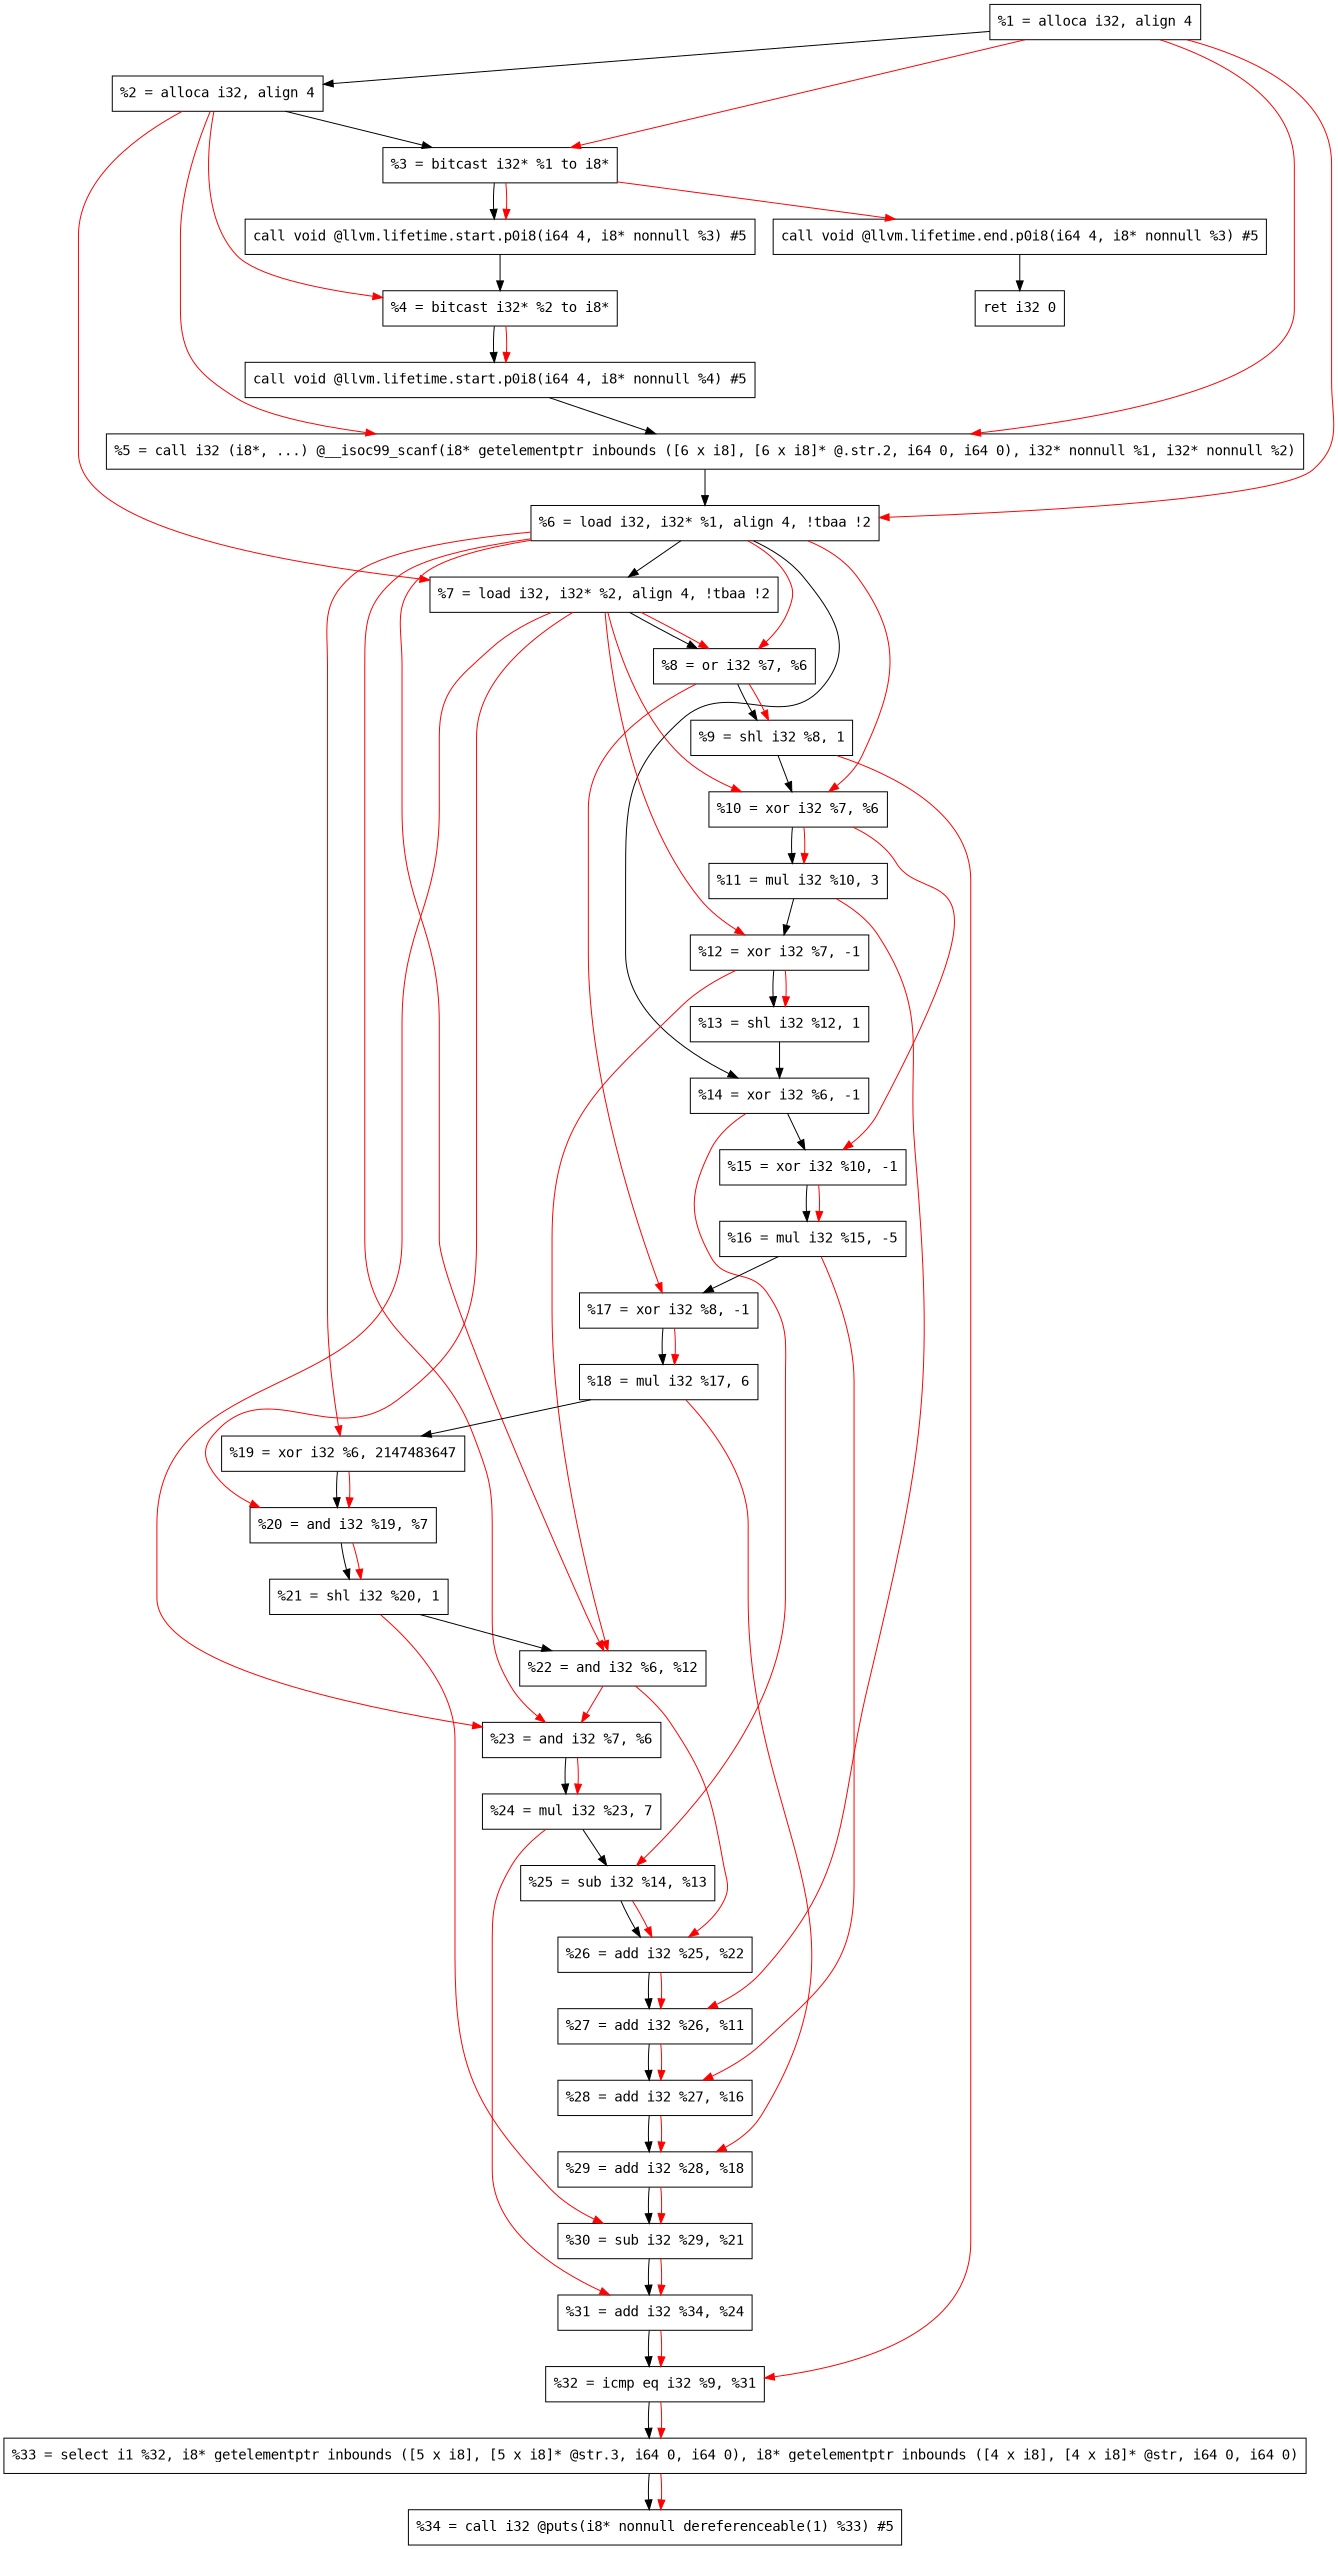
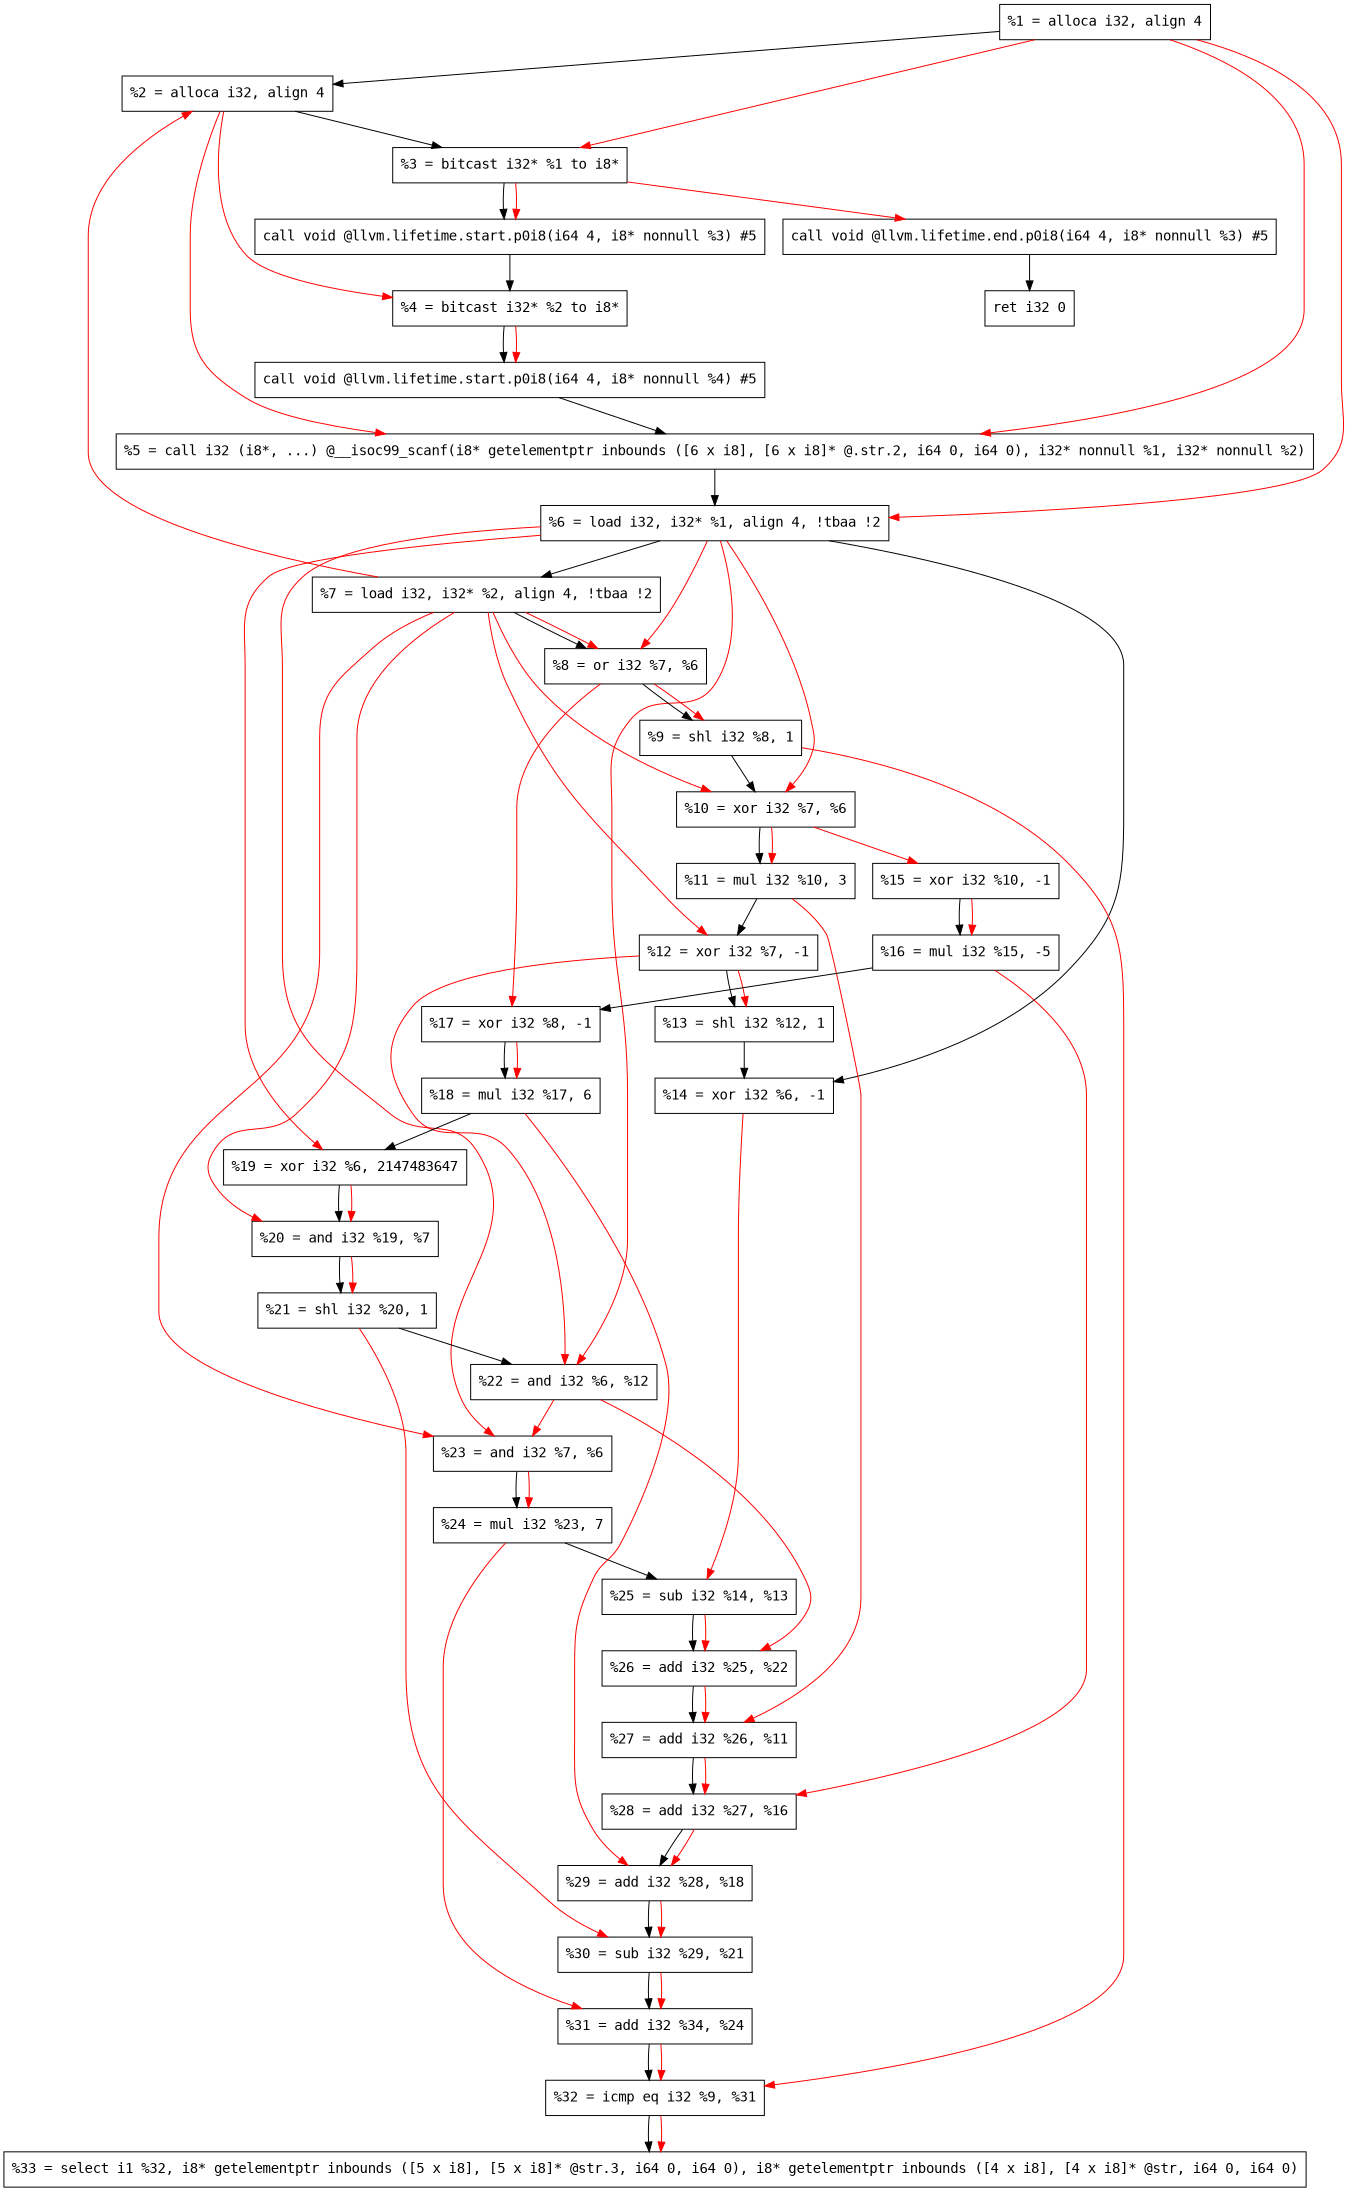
  digraph {
    fontname="DejaVu Sans Mono"
    node [fontname="DejaVu Sans Mono" shape=record]
    edge [fontname="DejaVu Sans Mono" color=red]
    n1 [label="  %1 = alloca i32, align 4"]
    n2 [label="  %2 = alloca i32, align 4"]
    n3 [label="  %3 = bitcast i32* %1 to i8*"]
    n4 [label="  %5 = call i32 (i8*, ...) @__isoc99_scanf(i8* getelementptr inbounds ([6 x i8], [6 x i8]* @.str.2, i64 0, i64 0), i32* nonnull %1, i32* nonnull %2)"]
    n5 [label="  %6 = load i32, i32* %1, align 4, !tbaa !2"]
    n6 [label="  %4 = bitcast i32* %2 to i8*"]
    n7 [label="  %7 = load i32, i32* %2, align 4, !tbaa !2"]
    n8 [label="  call void @llvm.lifetime.start.p0i8(i64 4, i8* nonnull %3) #5"]
    n9 [label="  call void @llvm.lifetime.end.p0i8(i64 4, i8* nonnull %3) #5"]
    n10 [label="  %8 = or i32 %7, %6"]
    n11 [label="  %10 = xor i32 %7, %6"]
    n12 [label="  %14 = xor i32 %6, -1"]
    n13 [label="  %19 = xor i32 %6, 2147483647"]
    n14 [label="  %22 = and i32 %6, %12"]
    n15 [label="  %23 = and i32 %7, %6"]
    n16 [label="  call void @llvm.lifetime.start.p0i8(i64 4, i8* nonnull %4) #5"]
    n17 [label="  %12 = xor i32 %7, -1"]
    n18 [label="  %20 = and i32 %19, %7"]
    n19 [label="  ret i32 0"]
    n20 [label="  %9 = shl i32 %8, 1"]
    n21 [label="  %17 = xor i32 %8, -1"]
    n22 [label="  %11 = mul i32 %10, 3"]
    n23 [label="  %15 = xor i32 %10, -1"]
    n24 [label="  %25 = sub i32 %14, %13"]
    n25 [label="  %26 = add i32 %25, %22"]
    n26 [label="  %24 = mul i32 %23, 7"]
    n27 [label="  %13 = shl i32 %12, 1"]
    n28 [label="  %21 = shl i32 %20, 1"]
    n29 [label="  %32 = icmp eq i32 %9, %31"]
    n30 [label="  %18 = mul i32 %17, 6"]
    n31 [label="  %33 = select i1 %32, i8* getelementptr inbounds ([5 x i8], [5 x i8]* @str.3, i64 0, i64 0), i8* getelementptr inbounds ([4 x i8], [4 x i8]* @str, i64 0, i64 0)"]
    n32 [label="  %27 = add i32 %26, %11"]
    n33 [label="  %16 = mul i32 %15, -5"]
    n34 [label="  %28 = add i32 %27, %16"]
    n35 [label="  %29 = add i32 %28, %18"]
    n36 [label="  %30 = sub i32 %29, %21"]
    n37 [label="%31 = add i32 %34, %24"]
-   n38 [label="  %34 = call i32 @puts(i8* nonnull dereferenceable(1) %33) #5"]
    n1 -> n2 [color=""]
    n1 -> n3
    n1 -> n4
    n1 -> n5
    n2 -> n3 [color=""]
    n2 -> n4
    n2 -> n6
-   n2 -> n7
+   n7 -> n2
    n3 -> n8 [color=""]
    n3 -> n8
    n3 -> n9
    n4 -> n5 [color=""]
    n5 -> n7 [color=""]
    n5 -> n10
    n5 -> n11
    n5 -> n12 [color=black]
    n5 -> n13
    n5 -> n14
    n5 -> n15
    n6 -> n16 [color=""]
    n6 -> n16
    n7 -> n10 [color=""]
    n7 -> n10
    n7 -> n11
    n7 -> n15
    n7 -> n17
    n7 -> n18
    n8 -> n6 [color=""]
    n9 -> n19 [color=""]
    n10 -> n20 [color=""]
    n10 -> n20
    n10 -> n21
    n11 -> n22 [color=""]
    n11 -> n22
    n11 -> n23
-   n12 -> n23 [color=""]
    n12 -> n24
    n13 -> n18 [color=""]
    n13 -> n18
    n14 -> n15
    n14 -> n25
    n15 -> n26 [color=""]
    n15 -> n26
    n16 -> n4 [color=""]
    n17 -> n14
    n17 -> n27 [color=""]
    n17 -> n27
    n18 -> n28 [color=""]
    n18 -> n28
    n20 -> n11 [color=""]
    n20 -> n29
    n21 -> n30 [color=""]
    n21 -> n30
    n22 -> n17 [color=""]
    n22 -> n32
    n23 -> n33 [color=""]
    n23 -> n33
    n24 -> n25 [color=""]
    n24 -> n25
    n25 -> n32 [color=""]
    n25 -> n32
    n26 -> n24 [color=""]
    n26 -> n37
    n27 -> n12 [color=""]
    n28 -> n14 [color=""]
    n28 -> n36
    n29 -> n31 [color=""]
    n29 -> n31
    n30 -> n13 [color=""]
    n30 -> n35
-   n31 -> n38 [color=""]
-   n31 -> n38
    n32 -> n34 [color=""]
    n32 -> n34
    n33 -> n21 [color=""]
    n33 -> n34
    n34 -> n35 [color=""]
    n34 -> n35
    n35 -> n36 [color=""]
    n35 -> n36
    n36 -> n37 [color=""]
    n36 -> n37
    n37 -> n29 [color=""]
    n37 -> n29
  }
